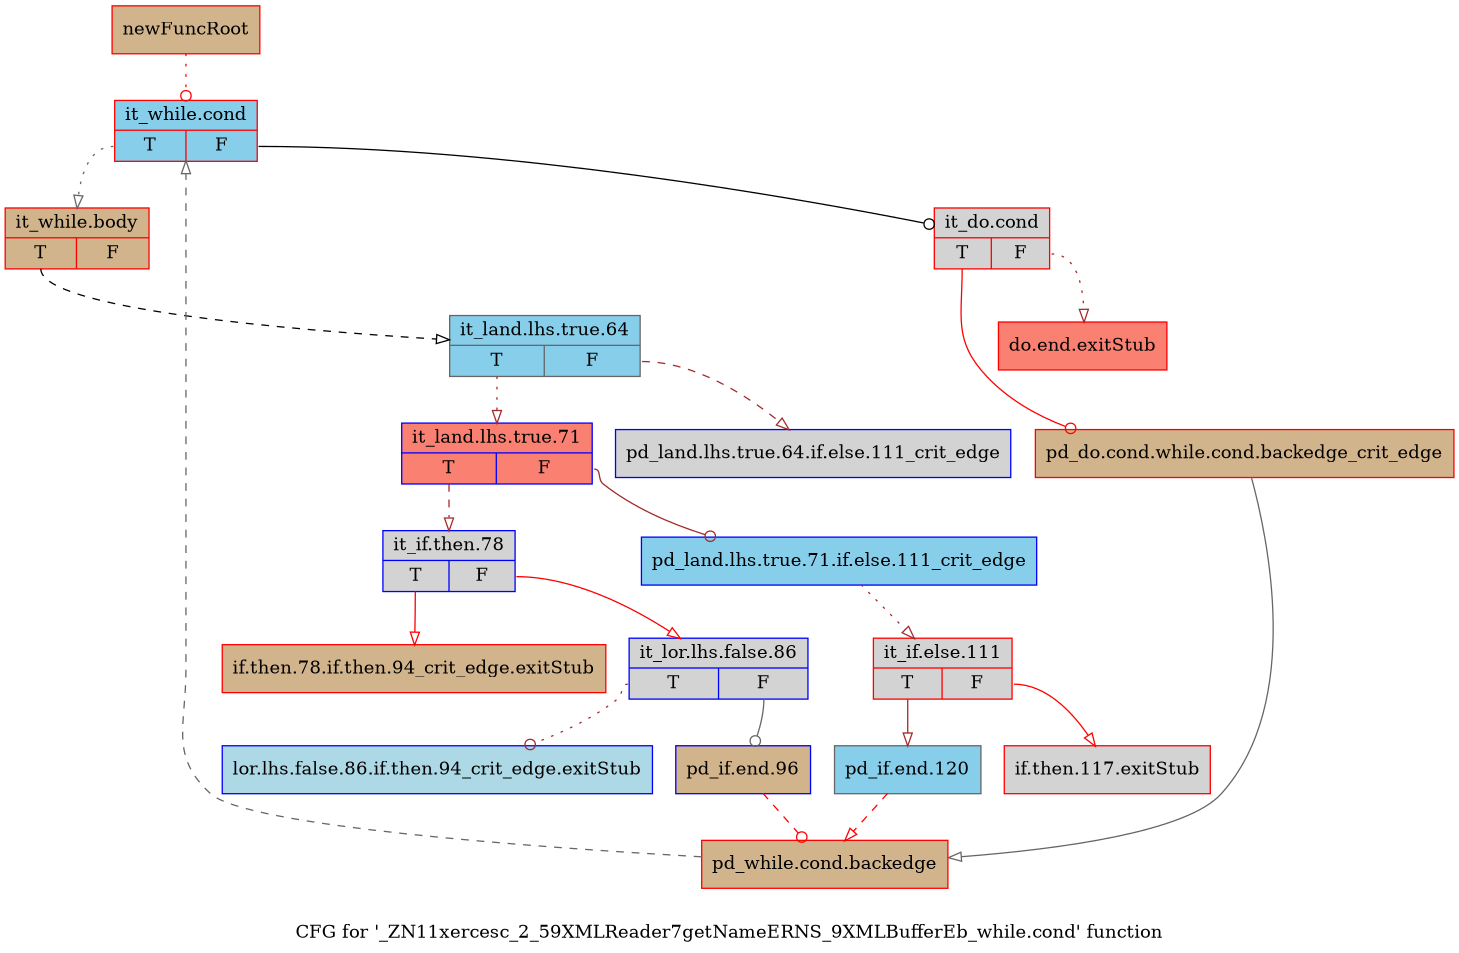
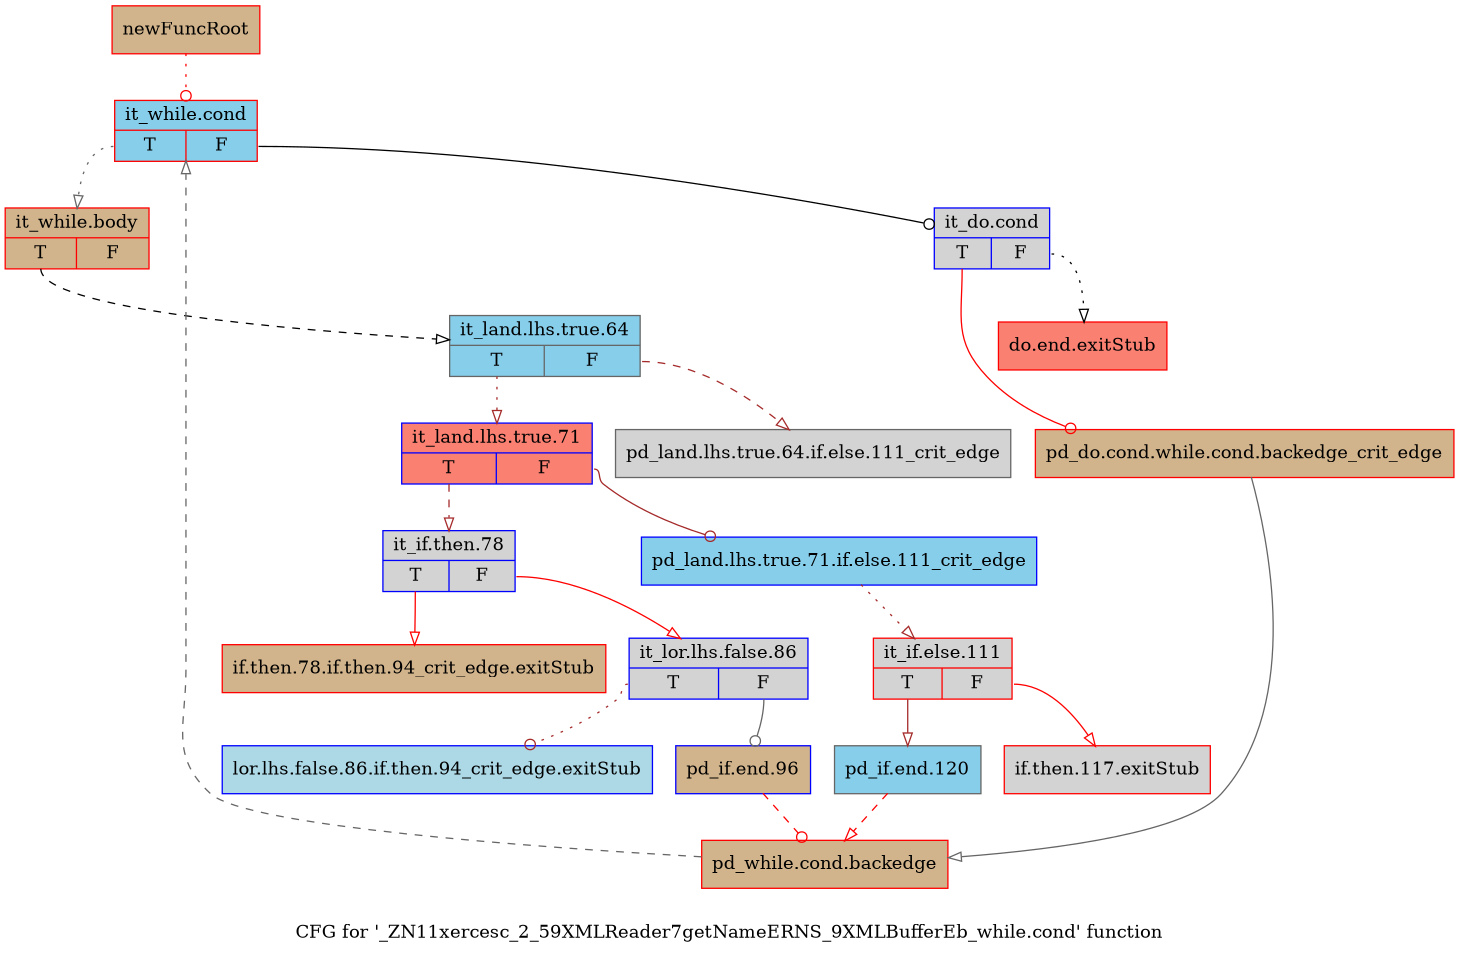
  digraph {
    label="CFG for '_ZN11xercesc_2_59XMLReader7getNameERNS_9XMLBufferEb_while.cond' function"
    node [color=red fillcolor=tan shape=record style=filled]
    edge [arrowhead=onormal color=brown style=solid tailport=s0]
    n1 [label="{newFuncRoot}"]
    n2 [fillcolor=skyblue label="{it_while.cond|{<s0>T|<s1>F}}"]
    n3 [label="{it_while.body|{<s0>T|<s1>F}}"]
-   n4 [fillcolor=lightgrey label="{it_do.cond|{<s0>T|<s1>F}}"]
+   n4 [color=blue fillcolor=lightgrey label="{it_do.cond|{<s0>T|<s1>F}}"]
    n5 [color=gray40 fillcolor=skyblue label="{it_land.lhs.true.64|{<s0>T|<s1>F}}"]
    n6 [fillcolor=salmon label="{do.end.exitStub}"]
    n7 [label="{pd_do.cond.while.cond.backedge_crit_edge}"]
    n8 [fillcolor=lightgrey label="{if.then.117.exitStub}"]
    n9 [label="{if.then.78.if.then.94_crit_edge.exitStub}"]
    n10 [color=blue fillcolor=lightblue label="{lor.lhs.false.86.if.then.94_crit_edge.exitStub}"]
    n11 [color=blue fillcolor=salmon label="{it_land.lhs.true.71|{<s0>T|<s1>F}}"]
-   n12 [color=blue fillcolor=lightgrey label="{pd_land.lhs.true.64.if.else.111_crit_edge}"]
+   n12 [color=gray40 fillcolor=lightgrey label="{pd_land.lhs.true.64.if.else.111_crit_edge}"]
    n13 [label="{pd_while.cond.backedge}"]
    n14 [color=blue fillcolor=lightgrey label="{it_if.then.78|{<s0>T|<s1>F}}"]
    n15 [color=blue fillcolor=skyblue label="{pd_land.lhs.true.71.if.else.111_crit_edge}"]
    n16 [fillcolor=lightgrey label="{it_if.else.111|{<s0>T|<s1>F}}"]
    n17 [color=gray40 fillcolor=skyblue label="{pd_if.end.120}"]
    n18 [color=blue fillcolor=lightgrey label="{it_lor.lhs.false.86|{<s0>T|<s1>F}}"]
    n19 [color=blue label="{pd_if.end.96}"]
    n1 -> n2 [arrowhead=odot color=red style=dotted tailport=""]
    n2 -> n3 [color=gray40 style=dotted]
    n2 -> n4 [arrowhead=odot color=black tailport=s1]
    n3 -> n5 [color=black style=dashed]
-   n4 -> n6 [style=dotted tailport=s1]
+   n4 -> n6 [color=black style=dotted tailport=s1]
    n4 -> n7 [arrowhead=odot color=red]
    n5 -> n11 [style=dotted]
    n5 -> n12 [style=dashed tailport=s1]
    n7 -> n13 [color=gray40 tailport=""]
    n11 -> n14 [style=dashed]
    n11 -> n15 [arrowhead=odot tailport=s1]
    n13 -> n2 [color=gray40 style=dashed tailport=""]
    n14 -> n9 [color=red]
    n14 -> n18 [color=red tailport=s1]
    n15 -> n16 [style=dotted tailport=""]
    n16 -> n8 [color=red tailport=s1]
    n16 -> n17
    n17 -> n13 [color=red style=dashed tailport=""]
    n18 -> n10 [arrowhead=odot style=dotted]
    n18 -> n19 [arrowhead=odot color=gray40 tailport=s1]
    n19 -> n13 [arrowhead=odot color=red style=dashed tailport=""]
  }
